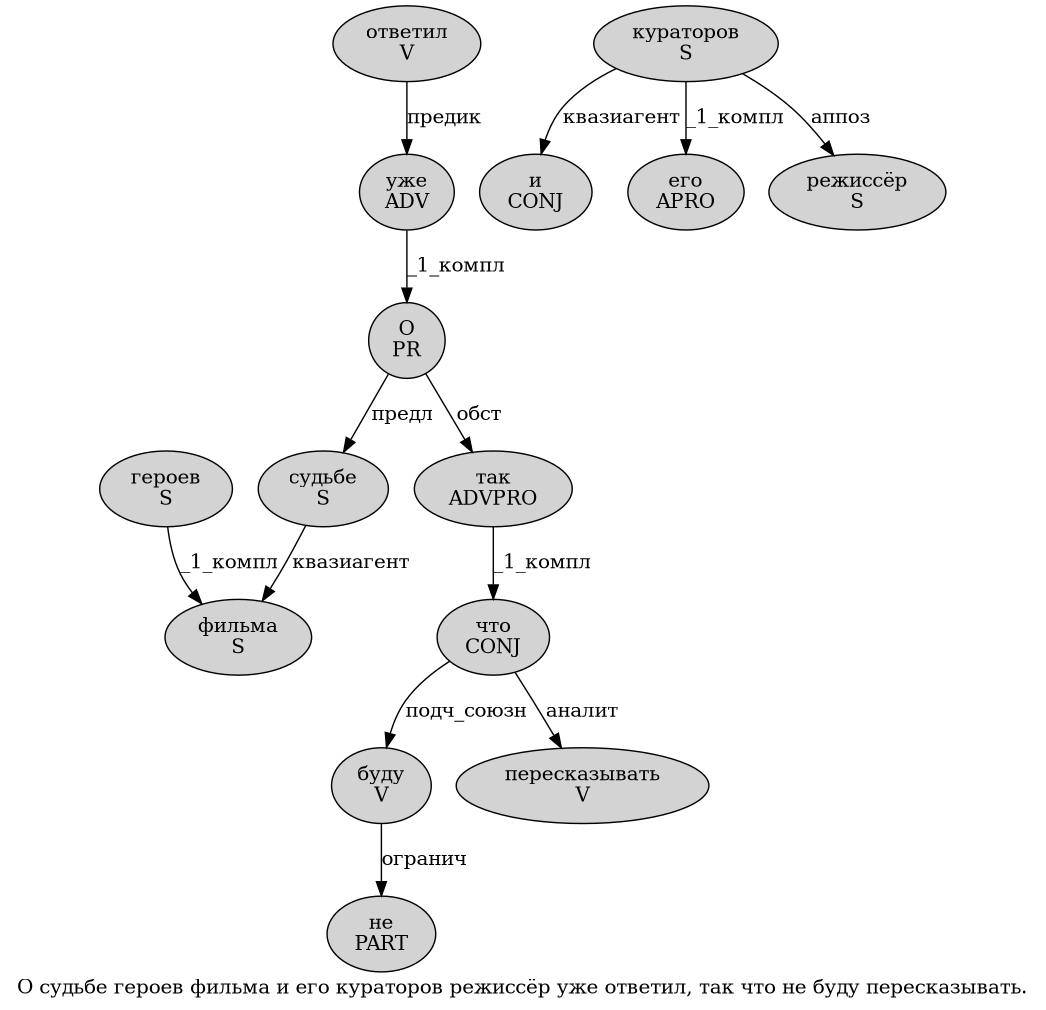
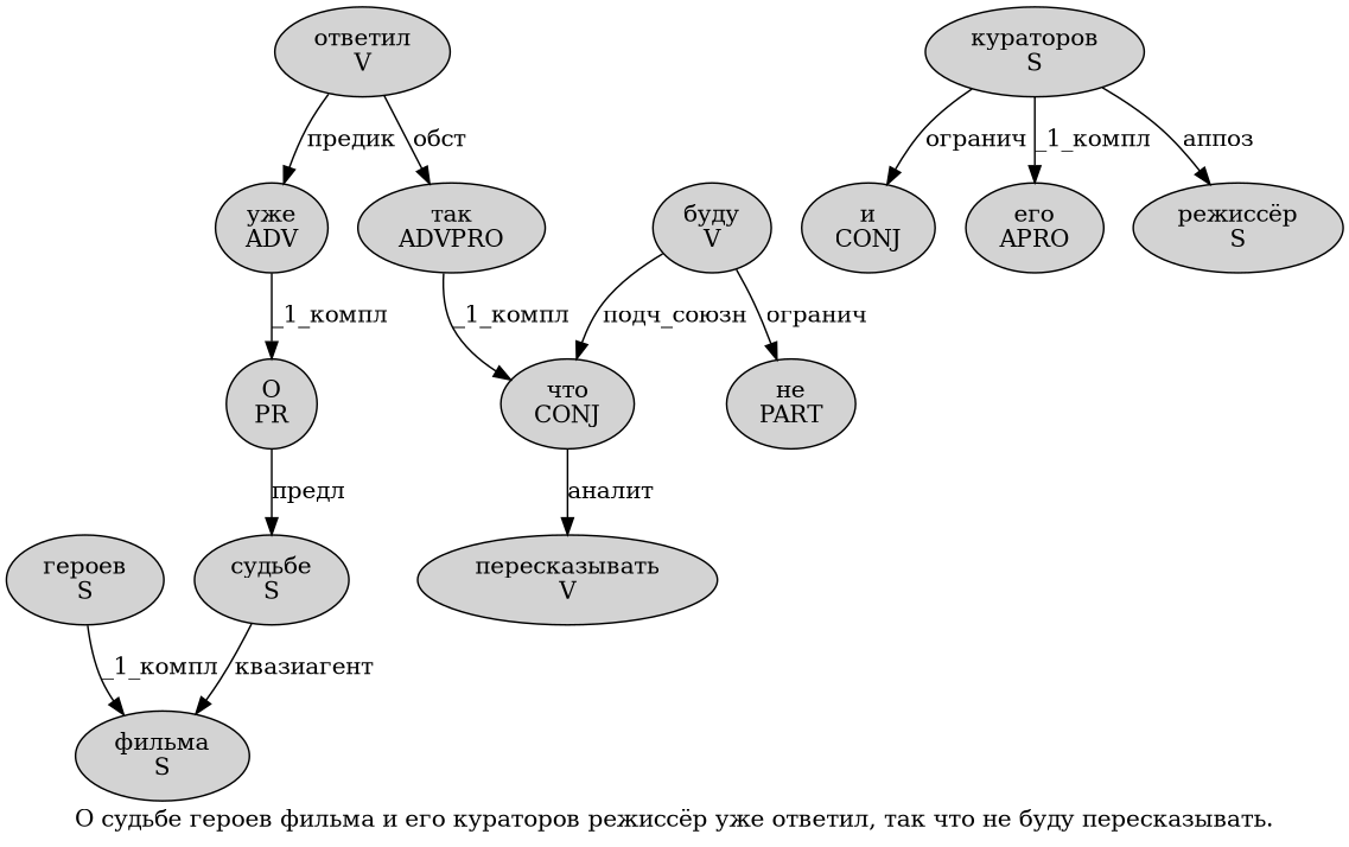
  digraph {
    label="О судьбе героев фильма и его кураторов режиссёр уже ответил, так что не буду пересказывать."
    node [fillcolor=lightgray penwidth=1 shape=ellipse style=filled]
    n1 [label="О\nPR"]
    n2 [label="судьбе\nS"]
    n3 [label="фильма\nS"]
    n4 [label="героев\nS"]
    n5 [label="и\nCONJ"]
    n6 [label="его\nAPRO"]
    n7 [label="кураторов\nS"]
    n8 [label="режиссёр\nS"]
    n9 [label="уже\nADV"]
    n10 [label="ответил\nV"]
    n11 [label="так\nADVPRO"]
    n12 [label="что\nCONJ"]
    n13 [label="буду\nV"]
    n14 [label="пересказывать\nV"]
    n15 [label="не\nPART"]
    n1 -> n2 [label="предл"]
    n2 -> n3 [label="квазиагент"]
    n4 -> n3 [label="_1_компл"]
-   n7 -> n5 [label="квазиагент"]
+   n7 -> n5 [label="огранич"]
    n7 -> n6 [label="_1_компл"]
    n7 -> n8 [label="аппоз"]
    n9 -> n1 [label="_1_компл"]
    n10 -> n9 [label="предик"]
-   n1 -> n11 [label="обст"]
+   n10 -> n11 [label="обст"]
    n11 -> n12 [label="_1_компл"]
-   n12 -> n13 [label="подч_союзн"]
+   n13 -> n12 [label="подч_союзн"]
    n12 -> n14 [label="аналит"]
    n13 -> n15 [label="огранич"]
  }
